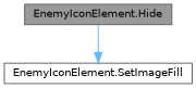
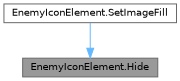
  digraph {
    rankdir=TB
    node [fontname=Helvetica fontsize=10 shape=box style=filled]
    n1 [color=gray40 fillcolor=grey60 fontcolor=black height=0.2 label="EnemyIconElement.Hide" width=0.4]
    n2 [color=grey40 fillcolor=white height=0.2 label="EnemyIconElement.SetImageFill" width=0.4]
-   n1 -> n2 [color=steelblue1 fontname=Helvetica fontsize=10 labelfontname=Helvetica labelfontsize=10 style=solid]
+   n2 -> n1 [color=steelblue1 fontname=Helvetica fontsize=10 labelfontname=Helvetica labelfontsize=10 style=solid]
  }
